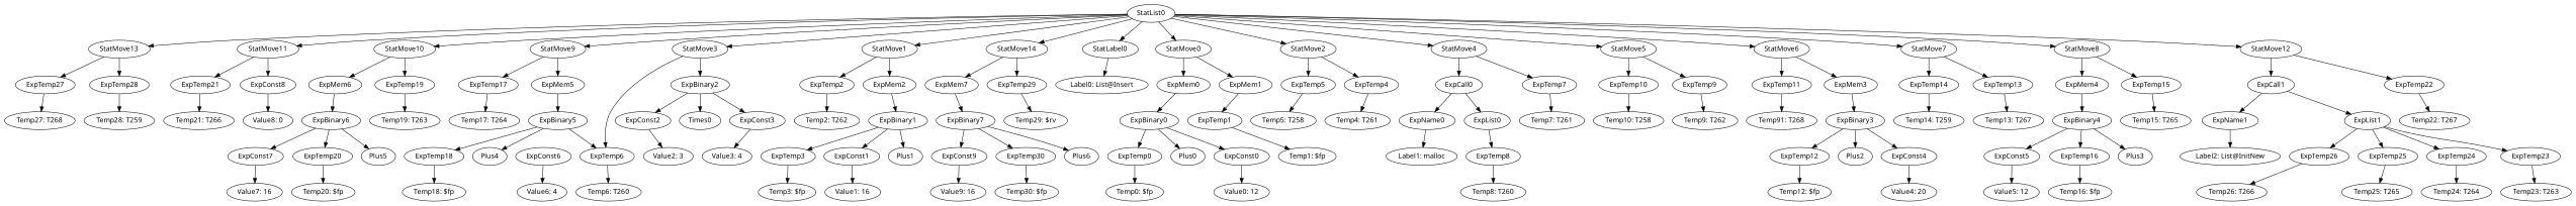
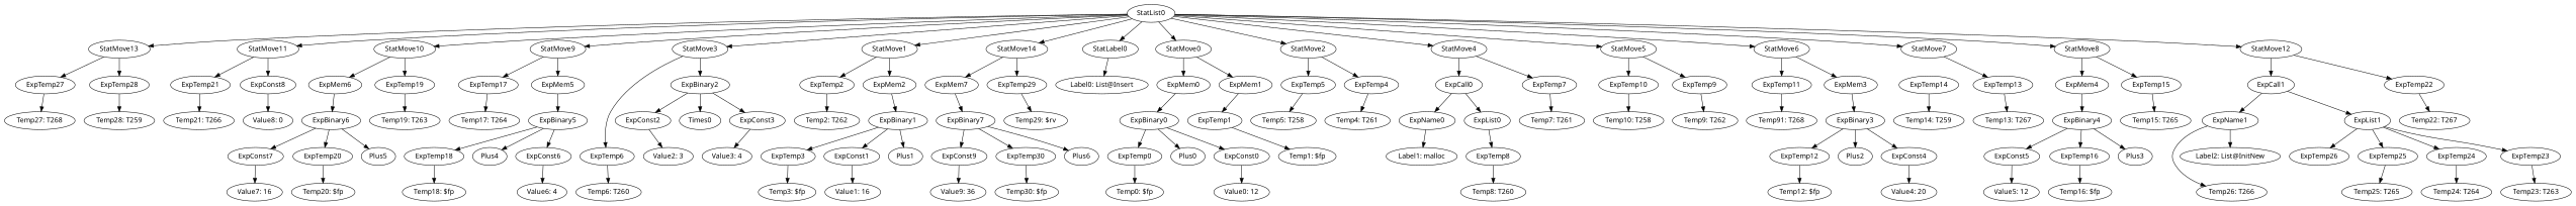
  digraph {
    fontname="Noto Sans"
    ordering=out
    node [fontname="Noto Sans"]
    edge [fontname="Noto Sans"]
    ExpMem7
    ExpBinary7
    ExpConst9
    ExpTemp30
    Plus6
-   "Value9: 16"
+   "Value9: 16" [label="Value9: 36"]
    "Temp30: $fp"
    ExpTemp29
    "Temp29: $rv"
    StatMove13
    ExpTemp27
    ExpTemp28
    "Temp27: T268"
    "Temp28: T259"
    ExpTemp26
    "Temp26: T266"
    ExpTemp25
    "Temp25: T265"
    ExpCall1
    ExpName1
    ExpList1
    "Label2: List@InitNew"
    ExpTemp24
    ExpTemp23
    "Temp24: T264"
    "Temp23: T263"
    StatMove11
    ExpTemp21
    ExpConst8
    "Temp21: T266"
    "Value8: 0"
    ExpMem6
    ExpBinary6
    ExpConst7
    ExpTemp20
    Plus5
    "Value7: 16"
    "Temp20: $fp"
    StatMove10
    ExpTemp19
    "Temp19: T263"
    ExpBinary5
    ExpTemp18
    Plus4
    ExpConst6
    "Temp18: $fp"
    "Value6: 4"
    StatMove9
    ExpTemp17
    ExpMem5
    "Temp17: T264"
    ExpMem4
    ExpBinary4
    ExpConst5
    ExpTemp16
    Plus3
    "Value5: 12"
    "Temp16: $fp"
    ExpTemp22
    "Temp22: T267"
    StatMove3
    ExpTemp6
    ExpBinary2
    "Temp6: T260"
    ExpConst2
    Times0
    ExpConst3
    "Value2: 3"
    "Value3: 4"
    n70 [label="Temp91: T268"]
    ExpTemp11
    ExpTemp5
    "Temp5: T258"
    ExpTemp1
    "Temp1: $fp"
    ExpTemp14
    "Temp14: T259"
    ExpTemp4
    "Temp4: T261"
    ExpTemp3
    "Temp3: $fp"
    ExpConst1
    "Value1: 16"
    StatMove1
    ExpTemp2
    ExpMem2
    "Temp2: T262"
    ExpBinary1
    Plus1
    ExpTemp8
    "Temp8: T260"
    ExpBinary0
    ExpTemp0
    Plus0
    ExpConst0
    "Temp0: $fp"
    "Value0: 12"
    ExpTemp12
    "Temp12: $fp"
    StatMove14
    ExpCall0
    ExpName0
    ExpList0
    "Label1: malloc"
    ExpTemp7
    "Temp7: T261"
    StatList0
    StatLabel0
    StatMove0
    StatMove2
    StatMove4
    StatMove5
    StatMove6
    StatMove7
    StatMove8
    StatMove12
    "Label0: List@Insert"
    ExpMem0
    ExpMem1
    ExpTemp10
    ExpTemp9
    ExpMem3
    ExpTemp13
    ExpTemp15
    "Temp10: T258"
    "Temp9: T262"
    ExpBinary3
    "Temp13: T267"
    "Temp15: T265"
    Plus2
    ExpConst4
    "Value4: 20"
    ExpMem7 -> ExpBinary7
    ExpBinary7 -> ExpConst9
    ExpBinary7 -> ExpTemp30
    ExpBinary7 -> Plus6
    ExpConst9 -> "Value9: 16"
    ExpTemp30 -> "Temp30: $fp"
    ExpTemp29 -> "Temp29: $rv"
    StatMove13 -> ExpTemp27
    StatMove13 -> ExpTemp28
    ExpTemp27 -> "Temp27: T268"
    ExpTemp28 -> "Temp28: T259"
-   ExpTemp26 -> "Temp26: T266"
+   ExpName1 -> "Temp26: T266"
    ExpTemp25 -> "Temp25: T265"
    ExpCall1 -> ExpName1
    ExpCall1 -> ExpList1
    ExpName1 -> "Label2: List@InitNew"
    ExpList1 -> ExpTemp26
    ExpList1 -> ExpTemp25
    ExpList1 -> ExpTemp24
    ExpList1 -> ExpTemp23
    ExpTemp24 -> "Temp24: T264"
    ExpTemp23 -> "Temp23: T263"
    StatMove11 -> ExpTemp21
    StatMove11 -> ExpConst8
    ExpTemp21 -> "Temp21: T266"
    ExpConst8 -> "Value8: 0"
    ExpMem6 -> ExpBinary6
    ExpBinary6 -> ExpConst7
    ExpBinary6 -> ExpTemp20
    ExpBinary6 -> Plus5
    ExpConst7 -> "Value7: 16"
    ExpTemp20 -> "Temp20: $fp"
    StatMove10 -> ExpMem6
    StatMove10 -> ExpTemp19
    ExpTemp19 -> "Temp19: T263"
    ExpBinary5 -> ExpTemp18
    ExpBinary5 -> Plus4
-   ExpBinary5 -> ExpTemp6
+   ExpBinary5 -> ExpConst6
    ExpTemp18 -> "Temp18: $fp"
    ExpConst6 -> "Value6: 4"
    StatMove9 -> ExpTemp17
    StatMove9 -> ExpMem5
    ExpTemp17 -> "Temp17: T264"
    ExpMem5 -> ExpBinary5
    ExpMem4 -> ExpBinary4
    ExpBinary4 -> ExpConst5
    ExpBinary4 -> ExpTemp16
    ExpBinary4 -> Plus3
    ExpConst5 -> "Value5: 12"
    ExpTemp16 -> "Temp16: $fp"
    ExpTemp22 -> "Temp22: T267"
    StatMove3 -> ExpTemp6
    StatMove3 -> ExpBinary2
    ExpTemp6 -> "Temp6: T260"
    ExpBinary2 -> ExpConst2
    ExpBinary2 -> Times0
    ExpBinary2 -> ExpConst3
    ExpConst2 -> "Value2: 3"
    ExpConst3 -> "Value3: 4"
    ExpTemp11 -> n70
    ExpTemp5 -> "Temp5: T258"
    ExpTemp1 -> "Temp1: $fp"
    ExpTemp14 -> "Temp14: T259"
    ExpTemp4 -> "Temp4: T261"
    ExpTemp3 -> "Temp3: $fp"
    ExpConst1 -> "Value1: 16"
    StatMove1 -> ExpTemp2
    StatMove1 -> ExpMem2
    ExpTemp2 -> "Temp2: T262"
    ExpMem2 -> ExpBinary1
    ExpBinary1 -> ExpTemp3
    ExpBinary1 -> ExpConst1
    ExpBinary1 -> Plus1
    ExpTemp8 -> "Temp8: T260"
    ExpBinary0 -> ExpTemp0
    ExpBinary0 -> Plus0
    ExpBinary0 -> ExpConst0
    ExpTemp0 -> "Temp0: $fp"
    ExpConst0 -> "Value0: 12"
    ExpTemp12 -> "Temp12: $fp"
    StatMove14 -> ExpMem7
    StatMove14 -> ExpTemp29
    ExpCall0 -> ExpName0
    ExpCall0 -> ExpList0
    ExpName0 -> "Label1: malloc"
    ExpList0 -> ExpTemp8
    ExpTemp7 -> "Temp7: T261"
    StatList0 -> StatMove13
    StatList0 -> StatMove11
    StatList0 -> StatMove10
    StatList0 -> StatMove9
    StatList0 -> StatMove3
    StatList0 -> StatMove1
    StatList0 -> StatMove14
    StatList0 -> StatLabel0
    StatList0 -> StatMove0
    StatList0 -> StatMove2
    StatList0 -> StatMove4
    StatList0 -> StatMove5
    StatList0 -> StatMove6
    StatList0 -> StatMove7
    StatList0 -> StatMove8
    StatList0 -> StatMove12
    StatLabel0 -> "Label0: List@Insert"
    StatMove0 -> ExpMem0
    StatMove0 -> ExpMem1
    StatMove2 -> ExpTemp5
    StatMove2 -> ExpTemp4
    StatMove4 -> ExpCall0
    StatMove4 -> ExpTemp7
    StatMove5 -> ExpTemp10
    StatMove5 -> ExpTemp9
    StatMove6 -> ExpTemp11
    StatMove6 -> ExpMem3
-   StatMove7 -> ExpTemp14
    StatMove7 -> ExpTemp13
    StatMove8 -> ExpMem4
    StatMove8 -> ExpTemp15
    StatMove12 -> ExpCall1
    StatMove12 -> ExpTemp22
    ExpMem0 -> ExpBinary0
    ExpMem1 -> ExpTemp1
    ExpTemp10 -> "Temp10: T258"
    ExpTemp9 -> "Temp9: T262"
    ExpMem3 -> ExpBinary3
    ExpTemp13 -> "Temp13: T267"
    ExpTemp15 -> "Temp15: T265"
    ExpBinary3 -> ExpTemp12
    ExpBinary3 -> Plus2
    ExpBinary3 -> ExpConst4
    ExpConst4 -> "Value4: 20"
  }
